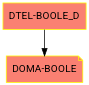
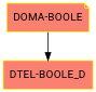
  digraph {
    fontname=Roboto
    node [color=yellow style=filled fillcolor=salmon fontname=Roboto]
    "DTEL-BOOLE_D" [shape=box]
    "DOMA-BOOLE" [shape=note]
-   "DTEL-BOOLE_D" -> "DOMA-BOOLE" [fontname=Roboto]
+   "DOMA-BOOLE" -> "DTEL-BOOLE_D" [fontname=Roboto]
  }
